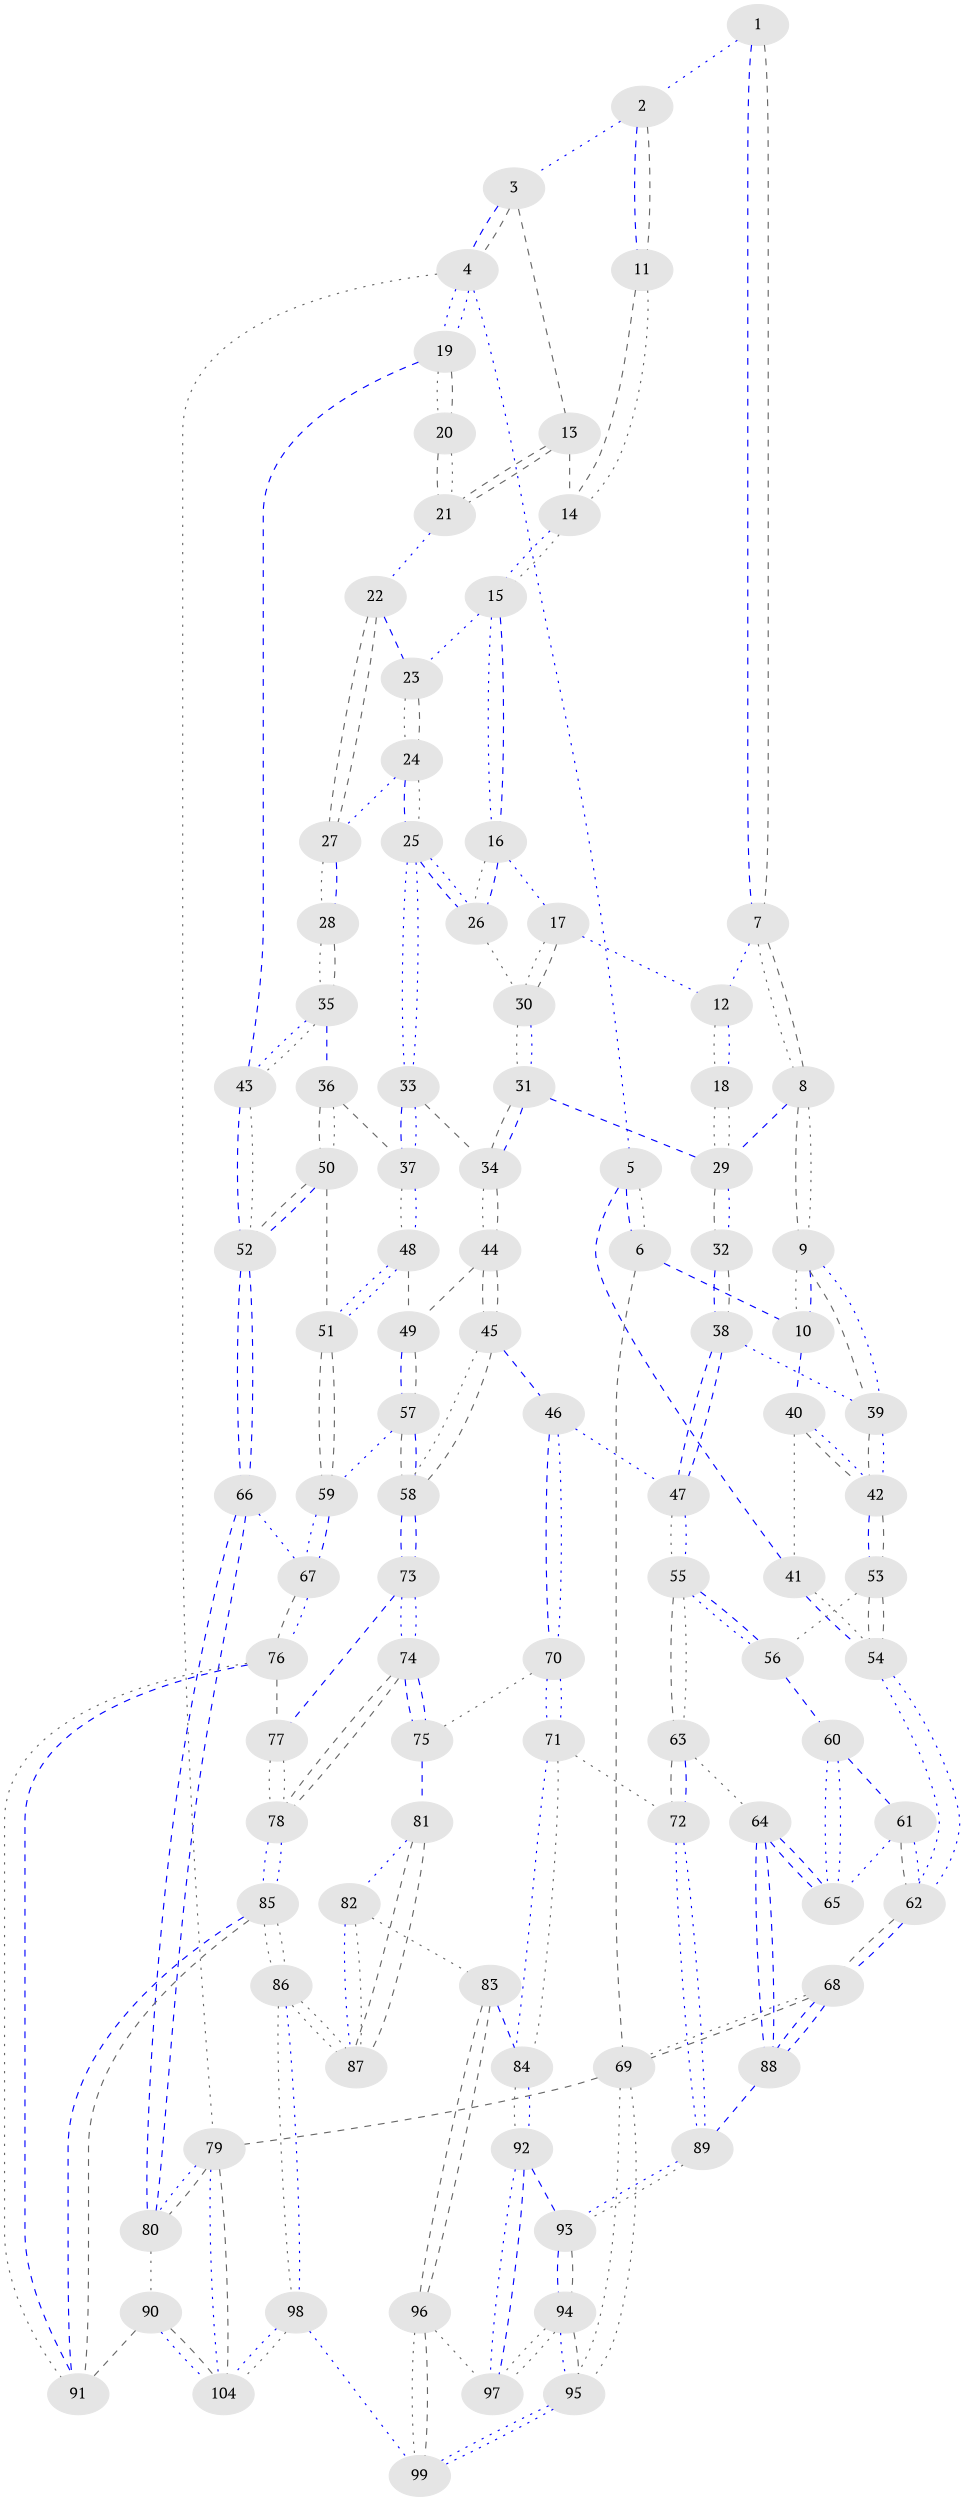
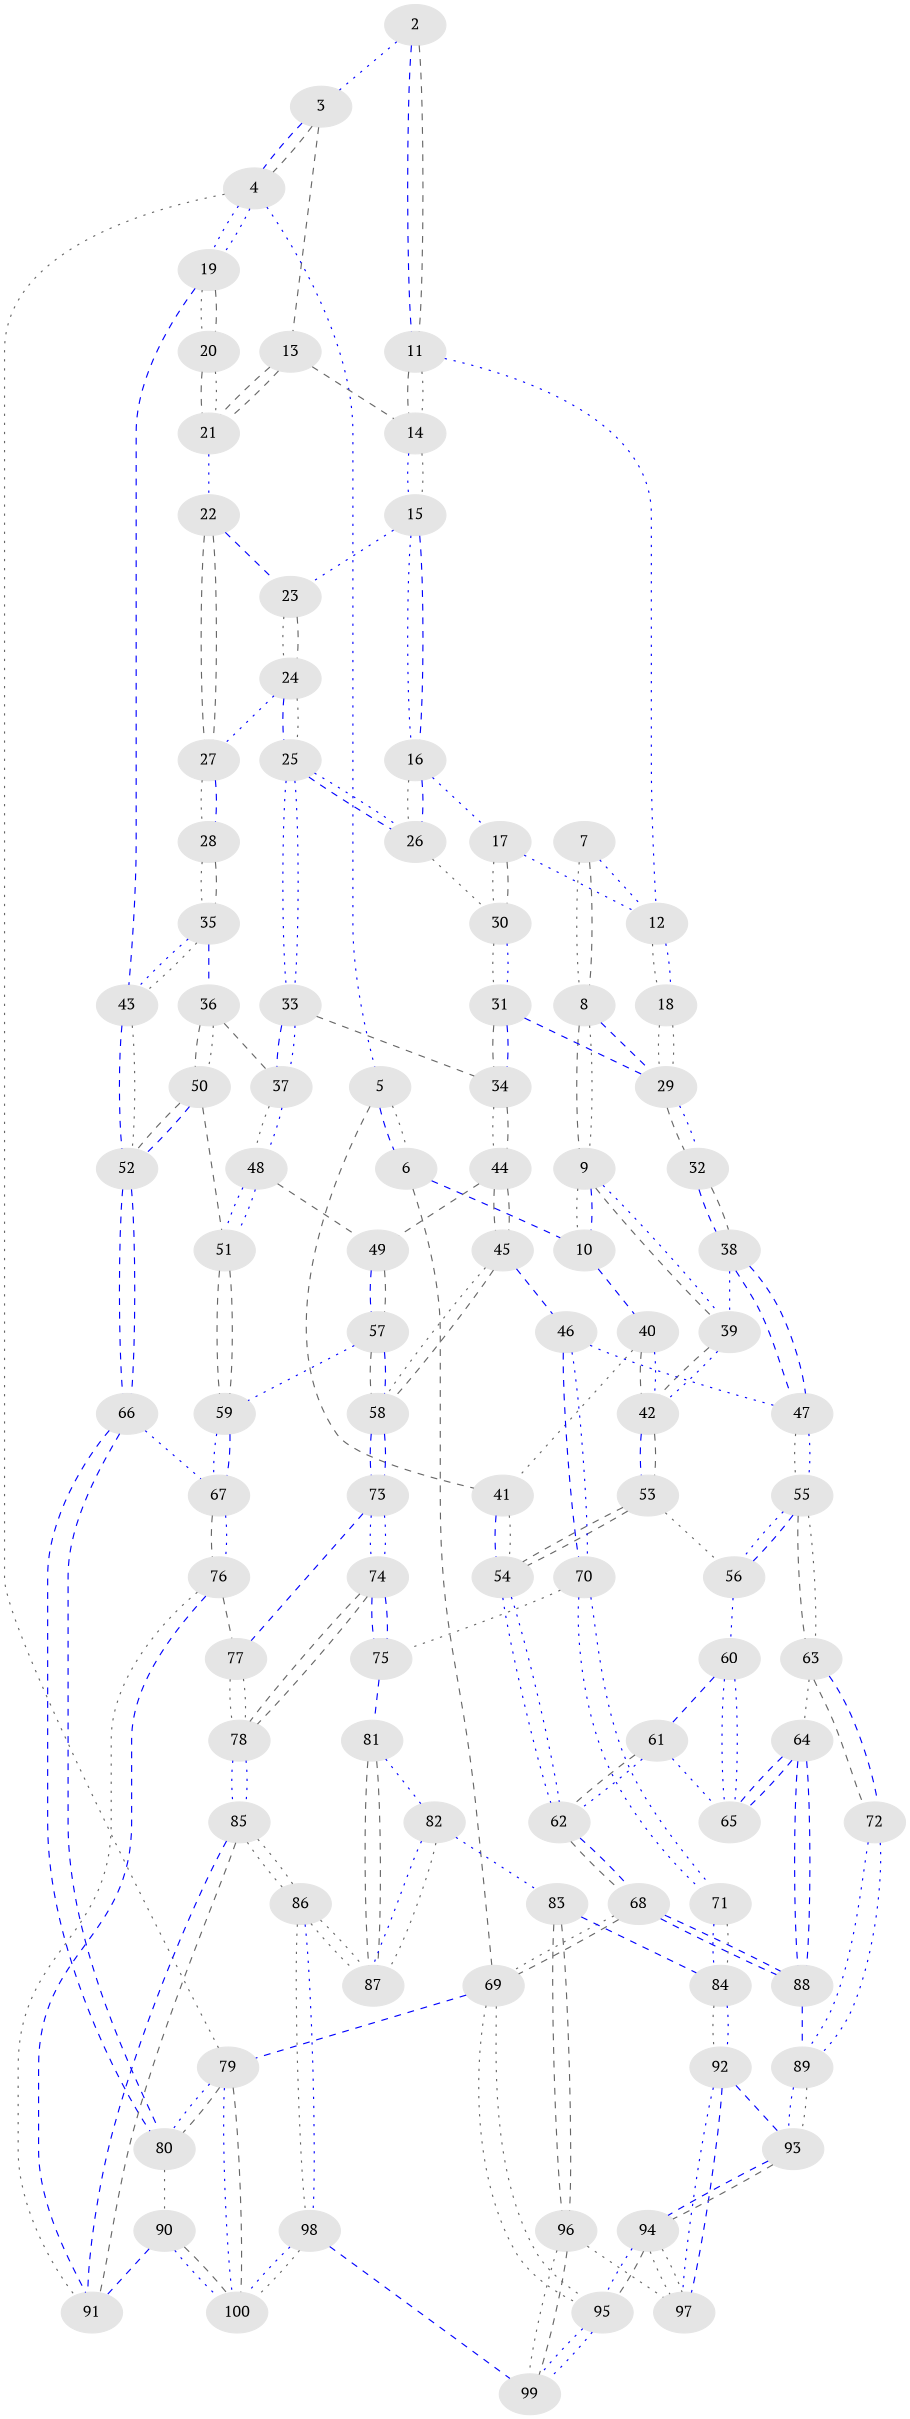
  graph {
    fontname="PT Serif"
    node [color=gray90 fontname="PT Serif" style=filled]
    edge [color=blue fontname="PT Serif" style=dotted]
-   1
    2
    7
    3
    11
    8
    12
    4
    13
    14
    5
    19
    79
    21
    6
    41
    20
    43
    80
-   100 [label=104]
+   100
    69
    10
    54
    95
    40
    9
    29
    18
    39
    32
    42
    15
    22
    16
    23
    17
    26
    24
    30
    31
    52
    28
    35
    27
    25
    33
    34
    37
    36
    38
    44
    47
    48
    45
    49
    50
    51
    55
    53
    62
    56
    66
    46
    58
    57
    70
    73
    71
    75
    63
    59
    67
    60
    68
    64
    72
    61
    65
    74
    77
    76
    88
    89
    90
    91
    99
    84
    81
    92
    93
    78
    85
    82
    87
    86
    83
    96
    97
    98
    94
-   1 -- 2
-   1 -- 7 [style=dashed]
-   1 -- 7 [color=gray40 style=dashed]
    2 -- 3
    2 -- 11 [style=dashed]
    2 -- 11 [color=gray40 style=dashed]
    7 -- 8 [color=gray40]
    7 -- 8 [color=gray40 style=dashed]
    7 -- 12
    3 -- 4 [style=dashed]
    3 -- 4 [color=gray40 style=dashed]
    3 -- 13 [color=gray40 style=dashed]
+   11 -- 12
    11 -- 14 [color=gray40 style=dashed]
    11 -- 14 [color=gray40]
    8 -- 9 [color=gray40 style=dashed]
    8 -- 9 [color=gray40]
    8 -- 29 [style=dashed]
    12 -- 18 [color=gray40]
    12 -- 18
    4 -- 5
    4 -- 19
    4 -- 19
    4 -- 79 [color=gray40]
    13 -- 14 [color=gray40 style=dashed]
    13 -- 21 [color=gray40 style=dashed]
    13 -- 21 [color=gray40 style=dashed]
    14 -- 15
    14 -- 15 [color=gray40]
    5 -- 6 [style=dashed]
    5 -- 6 [color=gray40]
-   5 -- 41 [style=dashed]
+   5 -- 41 [color=gray40 style=dashed]
    19 -- 20 [color=gray40]
    19 -- 20 [color=gray40 style=dashed]
    19 -- 43 [style=dashed]
    79 -- 80
    79 -- 80 [color=gray40 style=dashed]
    79 -- 100
    79 -- 100 [color=gray40 style=dashed]
    21 -- 22
    6 -- 69 [color=gray40 style=dashed]
    6 -- 10 [style=dashed]
    41 -- 54 [style=dashed]
    41 -- 54 [color=gray40]
    20 -- 21 [color=gray40 style=dashed]
    20 -- 21 [color=gray40]
    43 -- 52 [style=dashed]
    43 -- 52 [color=gray40]
    80 -- 90 [color=gray40]
-   69 -- 79 [color=gray40 style=dashed]
+   69 -- 79 [style=dashed]
    69 -- 95 [color=gray40]
    69 -- 95 [color=gray40]
    10 -- 40 [style=dashed]
    54 -- 62
    54 -- 62
    95 -- 99
    95 -- 99
    40 -- 41 [color=gray40]
    40 -- 42 [color=gray40 style=dashed]
    40 -- 42
    9 -- 10 [color=gray40]
    9 -- 10 [style=dashed]
    9 -- 39 [color=gray40 style=dashed]
    9 -- 39
    29 -- 32 [color=gray40 style=dashed]
    29 -- 32
    18 -- 29 [color=gray40]
    18 -- 29 [color=gray40]
    39 -- 42 [color=gray40 style=dashed]
    39 -- 42
    32 -- 38 [style=dashed]
    32 -- 38 [color=gray40 style=dashed]
    42 -- 53 [style=dashed]
    42 -- 53 [color=gray40 style=dashed]
    15 -- 16
    15 -- 16 [style=dashed]
    15 -- 23
    22 -- 23 [style=dashed]
    22 -- 27 [color=gray40 style=dashed]
    22 -- 27 [color=gray40 style=dashed]
    16 -- 17
    16 -- 26 [color=gray40]
    16 -- 26 [style=dashed]
    23 -- 24 [color=gray40]
    23 -- 24 [color=gray40 style=dashed]
    17 -- 12
    17 -- 30 [color=gray40]
    17 -- 30 [color=gray40 style=dashed]
    26 -- 30 [color=gray40]
    24 -- 27
    24 -- 25 [style=dashed]
    24 -- 25 [color=gray40]
    30 -- 31 [color=gray40]
    30 -- 31
    31 -- 29 [style=dashed]
    31 -- 34 [color=gray40 style=dashed]
    31 -- 34 [style=dashed]
    52 -- 66 [style=dashed]
    52 -- 66 [style=dashed]
    28 -- 35 [color=gray40]
    28 -- 35 [color=gray40 style=dashed]
    35 -- 43
    35 -- 43 [color=gray40]
    35 -- 36 [style=dashed]
    27 -- 28 [color=gray40]
    27 -- 28 [style=dashed]
    25 -- 26 [style=dashed]
    25 -- 26
    25 -- 33
    25 -- 33
    33 -- 34 [color=gray40 style=dashed]
    33 -- 37 [style=dashed]
    33 -- 37
    34 -- 44 [color=gray40]
    34 -- 44 [color=gray40 style=dashed]
    37 -- 48 [color=gray40]
    37 -- 48
    36 -- 37 [color=gray40 style=dashed]
    36 -- 50 [color=gray40 style=dashed]
    36 -- 50 [color=gray40]
    38 -- 39
    38 -- 47 [style=dashed]
    38 -- 47 [style=dashed]
    44 -- 45 [color=gray40 style=dashed]
    44 -- 45 [color=gray40 style=dashed]
    44 -- 49 [color=gray40 style=dashed]
    47 -- 55 [color=gray40]
    47 -- 55
    48 -- 49 [color=gray40 style=dashed]
    48 -- 51
    48 -- 51
    45 -- 46 [style=dashed]
    45 -- 58 [color=gray40]
    45 -- 58 [color=gray40 style=dashed]
    49 -- 57 [style=dashed]
    49 -- 57 [color=gray40 style=dashed]
    50 -- 52 [color=gray40 style=dashed]
    50 -- 52 [style=dashed]
    50 -- 51 [color=gray40 style=dashed]
    51 -- 59 [color=gray40 style=dashed]
    51 -- 59 [color=gray40 style=dashed]
    55 -- 56
    55 -- 56 [style=dashed]
    55 -- 63 [color=gray40 style=dashed]
    55 -- 63 [color=gray40]
    53 -- 54 [color=gray40 style=dashed]
    53 -- 54 [color=gray40 style=dashed]
    53 -- 56 [color=gray40]
    62 -- 68 [color=gray40 style=dashed]
    62 -- 68 [style=dashed]
-   56 -- 60 [style=dashed]
+   56 -- 60
    66 -- 80 [style=dashed]
    66 -- 80 [style=dashed]
    66 -- 67
    46 -- 47
    46 -- 70 [style=dashed]
    46 -- 70
    58 -- 73 [style=dashed]
    58 -- 73 [style=dashed]
    57 -- 58 [color=gray40 style=dashed]
    57 -- 58 [style=dashed]
    57 -- 59
    70 -- 71
    70 -- 71
    70 -- 75 [color=gray40]
    73 -- 74
    73 -- 74
    73 -- 77 [style=dashed]
-   71 -- 72 [color=gray40]
    71 -- 84
    71 -- 84 [color=gray40]
    75 -- 81 [style=dashed]
    63 -- 64 [color=gray40]
    63 -- 72 [color=gray40 style=dashed]
    63 -- 72 [style=dashed]
    59 -- 67
    59 -- 67 [style=dashed]
    67 -- 76 [color=gray40 style=dashed]
    67 -- 76
    60 -- 61 [style=dashed]
    60 -- 65
    60 -- 65
    68 -- 69 [color=gray40]
    68 -- 69 [color=gray40 style=dashed]
    68 -- 88 [style=dashed]
    68 -- 88 [style=dashed]
    64 -- 65 [style=dashed]
    64 -- 65 [style=dashed]
    64 -- 88 [style=dashed]
    64 -- 88 [style=dashed]
    72 -- 89
    72 -- 89
    61 -- 62 [color=gray40 style=dashed]
    61 -- 62
    61 -- 65
    74 -- 75 [style=dashed]
    74 -- 75 [style=dashed]
    74 -- 78 [color=gray40 style=dashed]
    74 -- 78 [color=gray40 style=dashed]
    77 -- 78 [color=gray40]
    77 -- 78 [color=gray40]
    76 -- 77 [color=gray40 style=dashed]
    76 -- 91 [color=gray40]
    76 -- 91 [style=dashed]
    88 -- 89 [style=dashed]
    89 -- 93
    89 -- 93 [color=gray40]
    90 -- 100
    90 -- 100 [color=gray40 style=dashed]
-   90 -- 91 [color=gray40 style=dashed]
+   90 -- 91 [style=dashed]
    84 -- 92 [color=gray40]
    84 -- 92
    81 -- 82
    81 -- 87 [color=gray40 style=dashed]
    81 -- 87 [color=gray40 style=dashed]
    92 -- 93 [style=dashed]
    92 -- 97
    92 -- 97 [style=dashed]
    93 -- 94 [style=dashed]
    93 -- 94 [color=gray40 style=dashed]
    78 -- 85
    78 -- 85
    85 -- 91 [style=dashed]
    85 -- 91 [color=gray40 style=dashed]
    85 -- 86 [color=gray40]
    85 -- 86 [color=gray40]
    82 -- 87
    82 -- 87 [color=gray40]
-   82 -- 83 [color=gray40]
+   82 -- 83
    86 -- 87 [color=gray40]
    86 -- 87 [color=gray40]
    86 -- 98 [color=gray40]
    86 -- 98
    83 -- 84 [style=dashed]
    83 -- 96 [color=gray40 style=dashed]
    83 -- 96 [color=gray40 style=dashed]
    96 -- 99 [color=gray40]
    96 -- 99 [color=gray40 style=dashed]
    96 -- 97 [color=gray40]
    98 -- 100
    98 -- 100 [color=gray40]
-   98 -- 99
+   98 -- 99 [style=dashed]
    94 -- 95
    94 -- 95 [color=gray40 style=dashed]
    94 -- 97 [color=gray40]
    94 -- 97 [color=gray40]
  }
